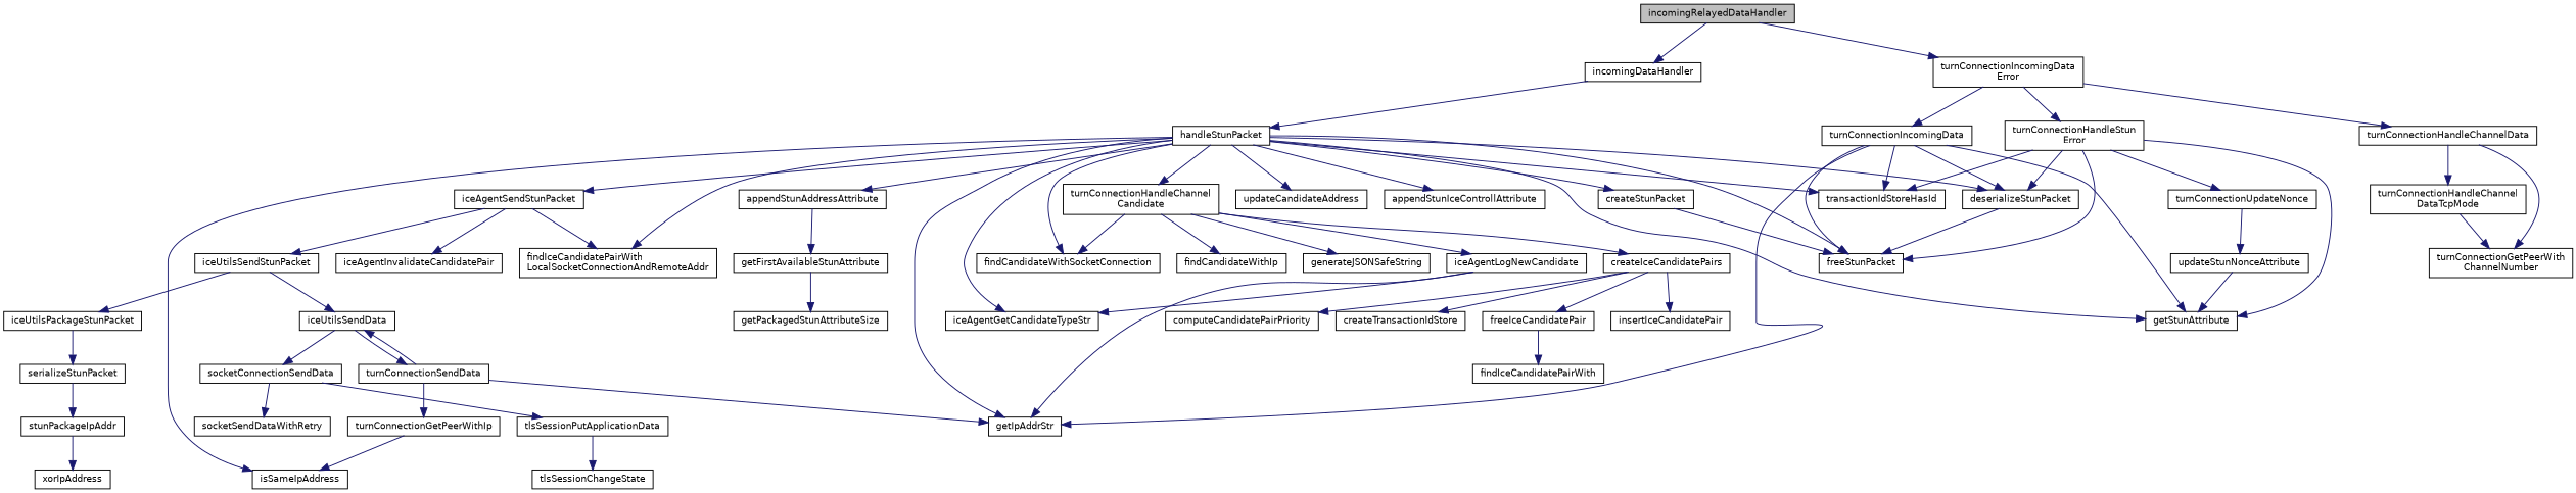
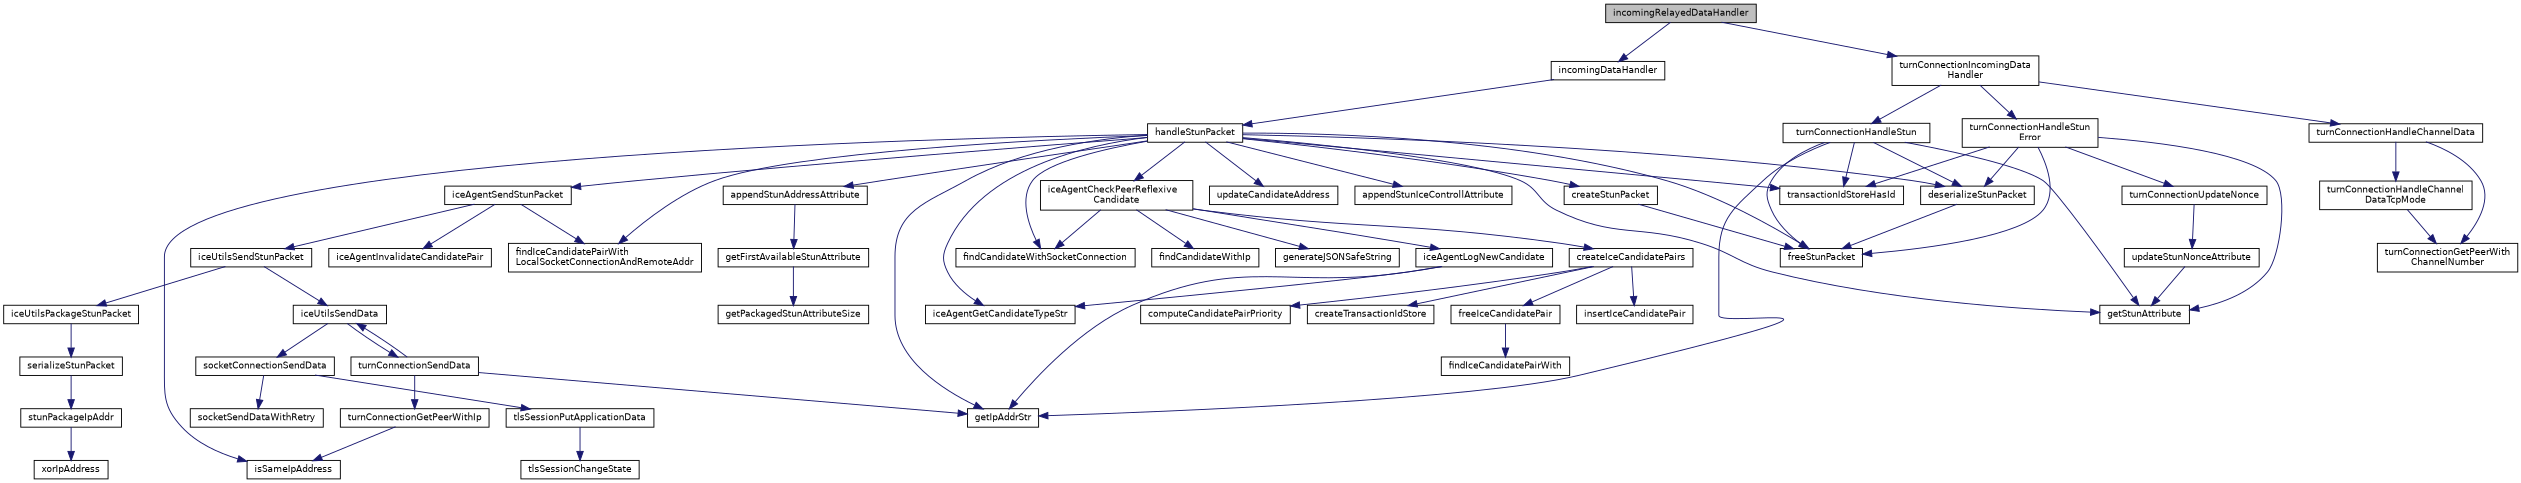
  digraph {
    rankdir=TB
    node [color=black fillcolor=white fontname=Helvetica fontsize=10 shape=record style=filled]
    edge [color=midnightblue fontname=Helvetica fontsize=10 labelfontname=Helvetica labelfontsize=10 style=solid]
    n1 [fillcolor=grey75 fontcolor=black height=0.2 label=incomingRelayedDataHandler width=0.4]
    n2 [height=0.2 label=incomingDataHandler width=0.4]
-   n3 [height=0.2 label="turnConnectionIncomingData\lError" width=0.4]
+   n3 [height=0.2 label="turnConnectionIncomingData\lHandler" width=0.4]
    n4 [height=0.2 label=handleStunPacket width=0.4]
    n5 [height=0.2 label=turnConnectionHandleChannelData width=0.4]
-   n6 [height=0.2 label=turnConnectionIncomingData width=0.4]
+   n6 [height=0.2 label=turnConnectionHandleStun width=0.4]
    n7 [height=0.2 label="turnConnectionHandleStun\lError" width=0.4]
    n8 [height=0.2 label=appendStunAddressAttribute width=0.4]
    n9 [height=0.2 label=appendStunIceControllAttribute width=0.4]
    n10 [height=0.2 label=createStunPacket width=0.4]
    n11 [height=0.2 label=freeStunPacket width=0.4]
    n12 [height=0.2 label=deserializeStunPacket width=0.4]
    n13 [height=0.2 label=findCandidateWithSocketConnection width=0.4]
    n14 [height=0.2 label="findIceCandidatePairWith\lLocalSocketConnectionAndRemoteAddr" width=0.4]
    n15 [height=0.2 label=getIpAddrStr width=0.4]
    n16 [height=0.2 label=getStunAttribute width=0.4]
-   n17 [height=0.2 label="turnConnectionHandleChannel\lCandidate" width=0.4]
+   n17 [height=0.2 label="iceAgentCheckPeerReflexive\lCandidate" width=0.4]
    n18 [height=0.2 label=iceAgentGetCandidateTypeStr width=0.4]
    n19 [height=0.2 label=iceAgentSendStunPacket width=0.4]
    n20 [height=0.2 label=isSameIpAddress width=0.4]
    n21 [height=0.2 label=transactionIdStoreHasId width=0.4]
    n22 [height=0.2 label=updateCandidateAddress width=0.4]
    n23 [height=0.2 label=getFirstAvailableStunAttribute width=0.4]
    n24 [height=0.2 label=createIceCandidatePairs width=0.4]
    n25 [height=0.2 label=findCandidateWithIp width=0.4]
    n26 [height=0.2 label=generateJSONSafeString width=0.4]
    n27 [height=0.2 label=iceAgentLogNewCandidate width=0.4]
    n28 [height=0.2 label=iceAgentInvalidateCandidatePair width=0.4]
    n29 [height=0.2 label=iceUtilsSendStunPacket width=0.4]
    n30 [height=0.2 label=getPackagedStunAttributeSize width=0.4]
    n31 [height=0.2 label=computeCandidatePairPriority width=0.4]
    n32 [height=0.2 label=createTransactionIdStore width=0.4]
    n33 [height=0.2 label=freeIceCandidatePair width=0.4]
    n34 [height=0.2 label=insertIceCandidatePair width=0.4]
    n35 [height=0.2 label=findIceCandidatePairWith width=0.4]
    n36 [height=0.2 label=iceUtilsPackageStunPacket width=0.4]
    n37 [height=0.2 label=iceUtilsSendData width=0.4]
    n38 [height=0.2 label=serializeStunPacket width=0.4]
    n39 [height=0.2 label=socketConnectionSendData width=0.4]
    n40 [height=0.2 label=turnConnectionSendData width=0.4]
    n41 [height=0.2 label=stunPackageIpAddr width=0.4]
    n42 [height=0.2 label=xorIpAddress width=0.4]
    n43 [height=0.2 label=socketSendDataWithRetry width=0.4]
    n44 [height=0.2 label=tlsSessionPutApplicationData width=0.4]
    n45 [height=0.2 label=turnConnectionGetPeerWithIp width=0.4]
    n46 [height=0.2 label=tlsSessionChangeState width=0.4]
    n47 [height=0.2 label="turnConnectionGetPeerWith\lChannelNumber" width=0.4]
    n48 [height=0.2 label="turnConnectionHandleChannel\lDataTcpMode" width=0.4]
    n49 [height=0.2 label=turnConnectionUpdateNonce width=0.4]
    n50 [height=0.2 label=updateStunNonceAttribute width=0.4]
    n1 -> n2
    n1 -> n3
    n2 -> n4
    n3 -> n5
    n3 -> n6
    n3 -> n7
    n4 -> n8
    n4 -> n9
    n4 -> n10
    n4 -> n11
    n4 -> n12
    n4 -> n13
    n4 -> n14
    n4 -> n15
    n4 -> n16
    n4 -> n17
    n4 -> n18
    n4 -> n19
    n4 -> n20
    n4 -> n21
    n4 -> n22
    n5 -> n47
    n5 -> n48
    n6 -> n11
    n6 -> n12
    n6 -> n15
    n6 -> n16
    n6 -> n21
    n7 -> n11
    n7 -> n12
    n7 -> n16
    n7 -> n21
    n7 -> n49
    n8 -> n23
    n10 -> n11
    n12 -> n11
    n17 -> n13
    n17 -> n24
    n17 -> n25
    n17 -> n26
    n17 -> n27
    n19 -> n14
    n19 -> n28
    n19 -> n29
    n23 -> n30
    n24 -> n31
    n24 -> n32
    n24 -> n33
    n24 -> n34
    n27 -> n15
    n27 -> n18
    n29 -> n36
    n29 -> n37
    n33 -> n35
    n36 -> n38
    n37 -> n39
    n37 -> n40
    n38 -> n41
    n39 -> n43
    n39 -> n44
    n40 -> n15
    n40 -> n37
    n40 -> n45
    n41 -> n42
    n44 -> n46
    n45 -> n20
    n48 -> n47
    n49 -> n50
    n50 -> n16
  }
